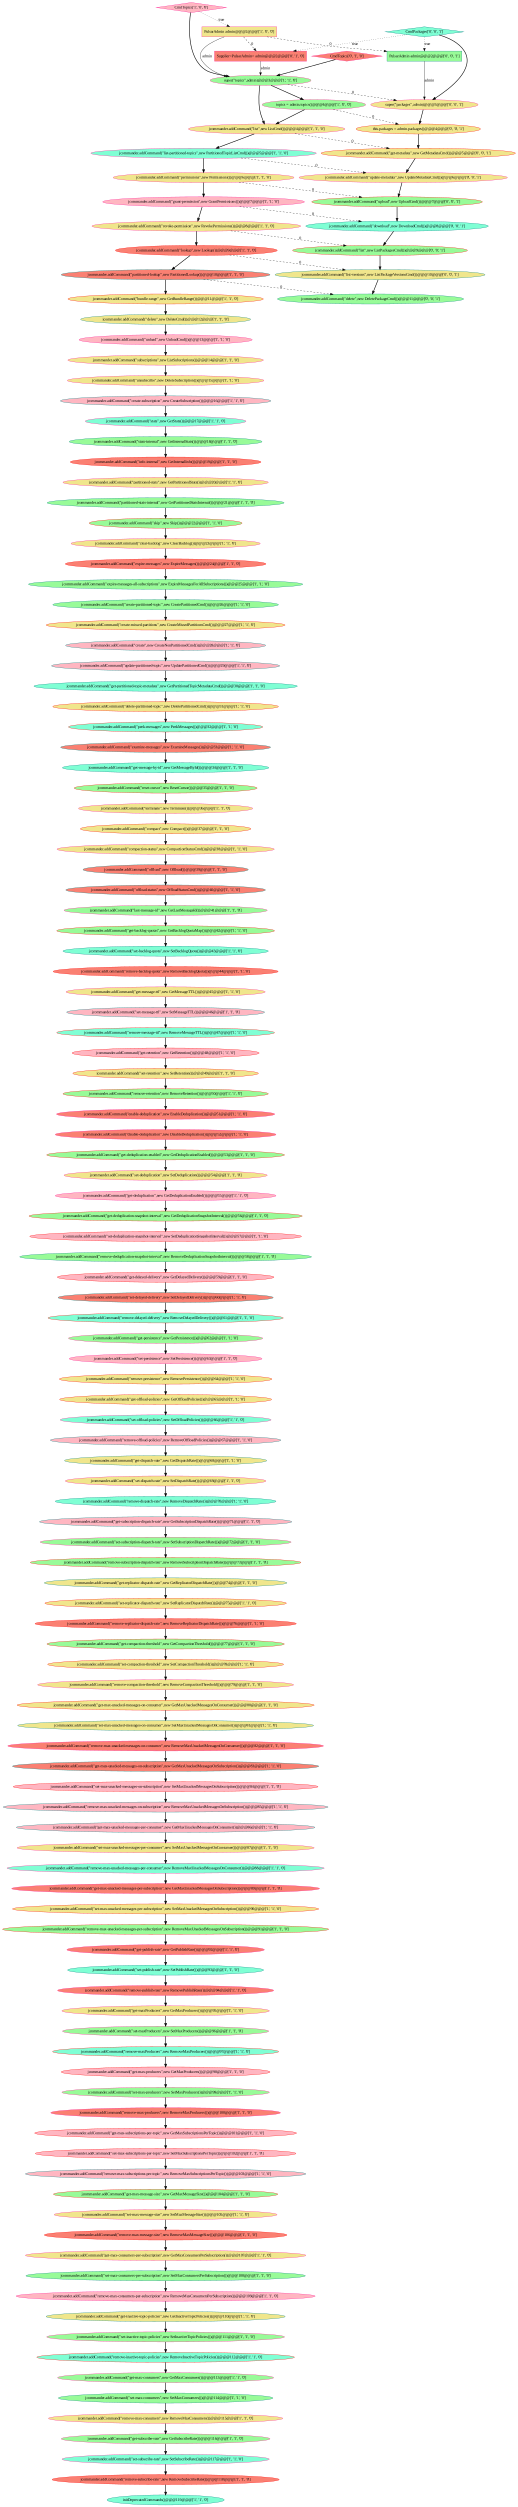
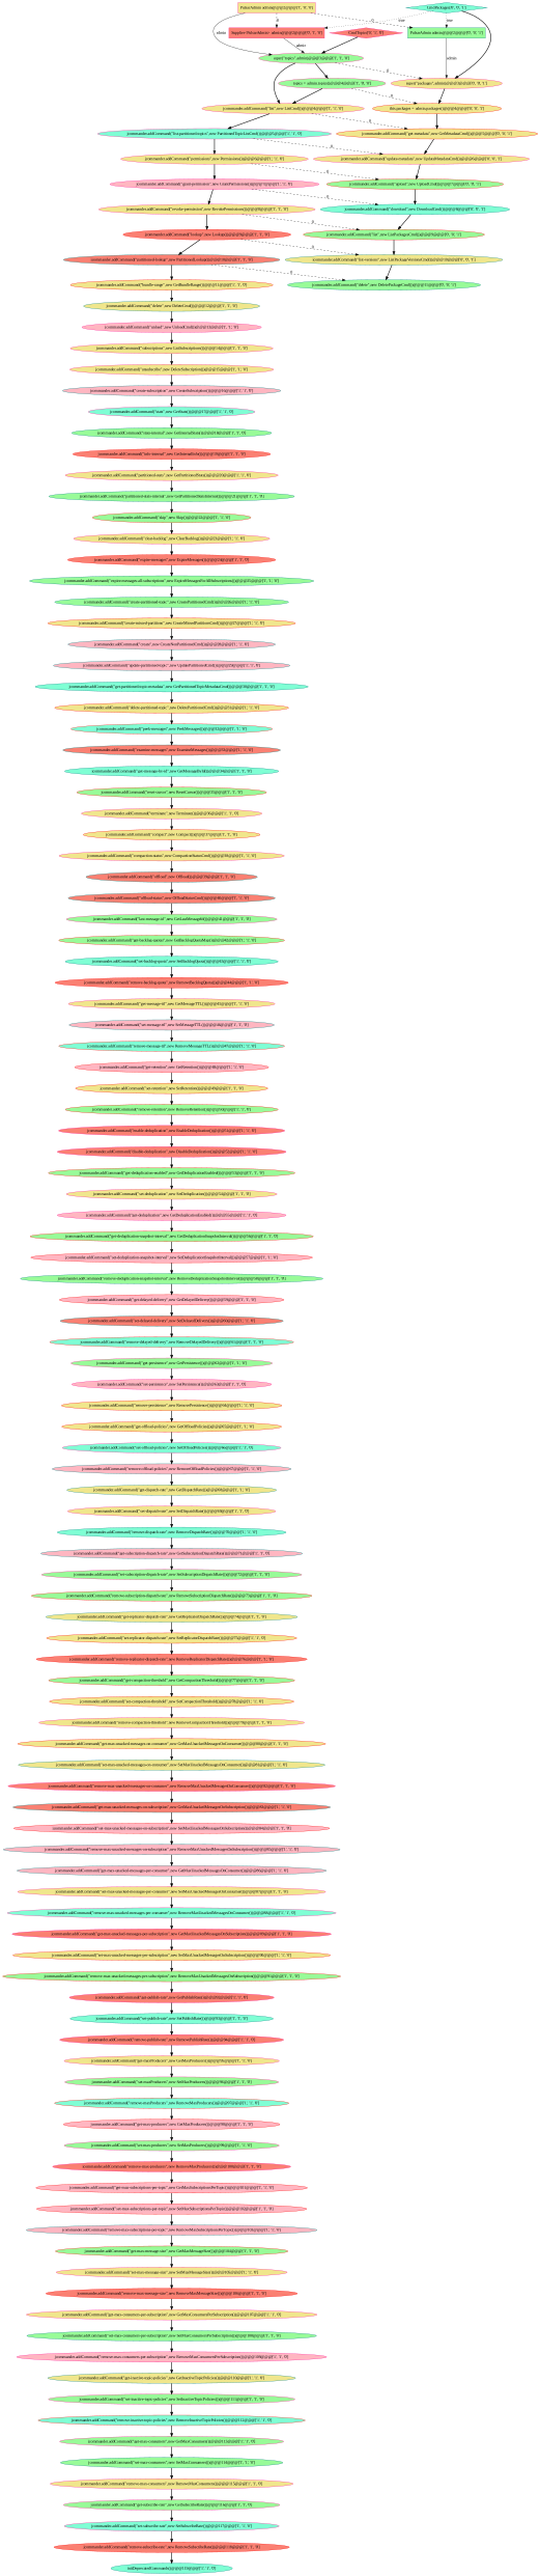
  digraph {
    fontname="Liberation Serif"
    node [color=deeppink fillcolor=khaki fontname="Liberation Serif" shape=ellipse style=filled]
    edge [fontname="Liberation Serif" style=bold]
    n1 [color=teal fillcolor=lightpink label="jcommander.addCommand(\"remove-offload-policies\",new RemoveOffloadPolicies())@@@67@@@['1', '1', '0']"]
    n2 [color=teal label="jcommander.addCommand(\"get-dispatch-rate\",new GetDispatchRate())@@@68@@@['1', '1', '0']"]
    n3 [label="jcommander.addCommand(\"set-dispatch-rate\",new SetDispatchRate())@@@69@@@['1', '1', '0']"]
    n4 [color=teal fillcolor=lightpink label="jcommander.addCommand(\"remove-max-unacked-messages-on-subscription\",new RemoveMaxUnackedMessagesOnSubscription())@@@85@@@['1', '1', '0']"]
    n5 [color=teal fillcolor=lightpink label="jcommander.addCommand(\"get-max-unacked-messages-per-consumer\",new GetMaxUnackedMessagesOnConsumer())@@@86@@@['1', '1', '0']"]
    n6 [label="jcommander.addCommand(\"set-max-unacked-messages-per-consumer\",new SetMaxUnackedMessagesOnConsumer())@@@87@@@['1', '1', '0']"]
    n7 [color=red fillcolor=salmon label="jcommander.addCommand(\"remove-subscribe-rate\",new RemoveSubscribeRate())@@@118@@@['1', '1', '0']"]
    n8 [color=teal fillcolor=aquamarine label="initDeprecatedCommands()@@@119@@@['1', '1', '0']"]
    n9 [color=red fillcolor=salmon label="jcommander.addCommand(\"remove-replicator-dispatch-rate\",new RemoveReplicatorDispatchRate())@@@76@@@['1', '1', '0']"]
    n10 [color=red fillcolor=palegreen label="jcommander.addCommand(\"get-compaction-threshold\",new GetCompactionThreshold())@@@77@@@['1', '1', '0']"]
    n11 [color=red label="jcommander.addCommand(\"set-compaction-threshold\",new SetCompactionThreshold())@@@78@@@['1', '1', '0']"]
-   n12 [fillcolor=lightpink label="CmdTopics['1', '0', '0']" shape=diamond]
    n13 [label="PulsarAdmin admin@@@2@@@['1', '0', '0']" shape=box]
    n14 [fillcolor=palegreen label="super(\"topics\",admin)@@@3@@@['1', '1', '0']"]
    n15 [fillcolor=salmon label="Supplier<PulsarAdmin> admin@@@2@@@['0', '1', '0']" shape=box]
    n16 [color=teal fillcolor=palegreen label="PulsarAdmin admin@@@2@@@['0', '0', '1']" shape=box]
    n17 [fillcolor=palegreen label="topics = admin.topics()@@@4@@@['1', '0', '0']"]
    n18 [label="jcommander.addCommand(\"list\",new ListCmd())@@@4@@@['1', '1', '0']"]
    n19 [label="super(\"packages\",admin)@@@3@@@['0', '0', '1']"]
    n20 [color=red fillcolor=aquamarine label="jcommander.addCommand(\"remove-delayed-delivery\",new RemoveDelayedDelivery())@@@61@@@['1', '1', '0']"]
    n21 [fillcolor=palegreen label="jcommander.addCommand(\"get-persistence\",new GetPersistence())@@@62@@@['1', '1', '0']"]
    n22 [fillcolor=lightpink label="jcommander.addCommand(\"set-persistence\",new SetPersistence())@@@63@@@['1', '1', '0']"]
    n23 [color=red fillcolor=salmon label="jcommander.addCommand(\"info-internal\",new GetInternalInfo())@@@19@@@['1', '1', '0']"]
    n24 [label="jcommander.addCommand(\"partitioned-stats\",new GetPartitionedStats())@@@20@@@['1', '1', '0']"]
    n25 [color=teal fillcolor=palegreen label="jcommander.addCommand(\"partitioned-stats-internal\",new GetPartitionedStatsInternal())@@@21@@@['1', '1', '0']"]
    n26 [fillcolor=aquamarine label="jcommander.addCommand(\"remove-max-unacked-messages-per-consumer\",new RemoveMaxUnackedMessagesOnConsumer())@@@88@@@['1', '1', '0']"]
    n27 [label="jcommander.addCommand(\"get-message-ttl\",new GetMessageTTL())@@@45@@@['1', '1', '0']"]
    n28 [color=teal fillcolor=lightpink label="jcommander.addCommand(\"set-message-ttl\",new SetMessageTTL())@@@46@@@['1', '1', '0']"]
    n29 [color=red fillcolor=aquamarine label="jcommander.addCommand(\"remove-message-ttl\",new RemoveMessageTTL())@@@47@@@['1', '1', '0']"]
    n30 [color=red label="jcommander.addCommand(\"get-offload-policies\",new GetOffloadPolicies())@@@65@@@['1', '1', '0']"]
    n31 [fillcolor=aquamarine label="jcommander.addCommand(\"set-offload-policies\",new SetOffloadPolicies())@@@66@@@['1', '1', '0']"]
    n32 [color=red fillcolor=salmon label="jcommander.addCommand(\"remove-backlog-quota\",new RemoveBacklogQuota())@@@44@@@['1', '1', '0']"]
    n33 [color=teal fillcolor=salmon label="jcommander.addCommand(\"offload-status\",new OffloadStatusCmd())@@@40@@@['1', '1', '0']"]
    n34 [fillcolor=palegreen label="jcommander.addCommand(\"last-message-id\",new GetLastMessageId())@@@41@@@['1', '1', '0']"]
    n35 [color=red fillcolor=palegreen label="jcommander.addCommand(\"get-backlog-quotas\",new GetBacklogQuotaMap())@@@42@@@['1', '1', '0']"]
    n36 [color=red label="this.packages = admin.packages()@@@4@@@['0', '0', '1']"]
    n37 [color=red label="jcommander.addCommand(\"get-metadata\",new GetMetadataCmd())@@@5@@@['0', '0', '1']"]
    n38 [fillcolor=aquamarine label="jcommander.addCommand(\"list-partitioned-topics\",new PartitionedTopicListCmd())@@@5@@@['1', '1', '0']"]
    n39 [color=red fillcolor=lightpink label="jcommander.addCommand(\"get-retention\",new GetRetention())@@@48@@@['1', '1', '0']"]
    n40 [color=teal fillcolor=salmon label="jcommander.addCommand(\"get-max-unacked-messages-on-subscription\",new GetMaxUnackedMessagesOnSubscription())@@@83@@@['1', '1', '0']"]
    n41 [color=red fillcolor=lightpink label="jcommander.addCommand(\"set-max-unacked-messages-on-subscription\",new SetMaxUnackedMessagesOnSubscription())@@@84@@@['1', '1', '0']"]
    n42 [color=red fillcolor=lightpink label="jcommander.addCommand(\"get-max-producers\",new GetMaxProducers())@@@98@@@['1', '1', '0']"]
    n43 [fillcolor=palegreen label="jcommander.addCommand(\"set-max-producers\",new SetMaxProducers())@@@99@@@['1', '1', '0']"]
    n44 [fillcolor=salmon label="jcommander.addCommand(\"remove-max-producers\",new RemoveMaxProducers())@@@100@@@['1', '1', '0']"]
    n45 [color=red label="jcommander.addCommand(\"compact\",new Compact())@@@37@@@['1', '1', '0']"]
    n46 [label="jcommander.addCommand(\"compaction-status\",new CompactionStatusCmd())@@@38@@@['1', '1', '0']"]
    n47 [color=teal fillcolor=salmon label="jcommander.addCommand(\"offload\",new Offload())@@@39@@@['1', '1', '0']"]
    n48 [fillcolor=palegreen label="jcommander.addCommand(\"get-max-consumers\",new GetMaxConsumers())@@@113@@@['1', '1', '0']"]
    n49 [color=teal fillcolor=palegreen label="jcommander.addCommand(\"set-max-consumers\",new SetMaxConsumers())@@@114@@@['1', '1', '0']"]
    n50 [label="jcommander.addCommand(\"remove-max-consumers\",new RemoveMaxConsumers())@@@115@@@['1', '1', '0']"]
    n51 [color=red fillcolor=aquamarine label="jcommander.addCommand(\"remove-maxProducers\",new RemoveMaxProducers())@@@97@@@['1', '1', '0']"]
    n52 [color=teal fillcolor=aquamarine label="jcommander.addCommand(\"remove-dispatch-rate\",new RemoveDispatchRate())@@@70@@@['1', '1', '0']"]
    n53 [color=teal fillcolor=lightpink label="jcommander.addCommand(\"get-subscription-dispatch-rate\",new GetSubscriptionDispatchRate())@@@71@@@['1', '1', '0']"]
    n54 [color=teal label="jcommander.addCommand(\"list-versions\",new ListPackageVersionsCmd())@@@10@@@['0', '0', '1']"]
    n55 [color=teal fillcolor=palegreen label="jcommander.addCommand(\"delete\",new DeletePackageCmd())@@@11@@@['0', '0', '1']"]
    n56 [color=red fillcolor=lightpink label="jcommander.addCommand(\"get-max-subscriptions-per-topic\",new GetMaxSubscriptionsPerTopic())@@@101@@@['1', '1', '0']"]
    n57 [color=red label="jcommander.addCommand(\"bundle-range\",new GetBundleRange())@@@11@@@['1', '1', '0']"]
    n58 [color=teal label="jcommander.addCommand(\"delete\",new DeleteCmd())@@@12@@@['1', '1', '0']"]
    n59 [fillcolor=lightpink label="jcommander.addCommand(\"unload\",new UnloadCmd())@@@13@@@['1', '1', '0']"]
    n60 [color=red fillcolor=aquamarine label="jcommander.addCommand(\"peek-messages\",new PeekMessages())@@@32@@@['1', '1', '0']"]
    n61 [color=teal fillcolor=salmon label="jcommander.addCommand(\"examine-messages\",new ExamineMessages())@@@33@@@['1', '1', '0']"]
    n62 [color=teal fillcolor=aquamarine label="jcommander.addCommand(\"get-message-by-id\",new GetMessageById())@@@34@@@['1', '1', '0']"]
    n63 [color=red fillcolor=palegreen label="jcommander.addCommand(\"reset-cursor\",new ResetCursor())@@@35@@@['1', '1', '0']"]
    n64 [label="jcommander.addCommand(\"terminate\",new Terminate())@@@36@@@['1', '1', '0']"]
    n65 [label="jcommander.addCommand(\"get-max-consumers-per-subscription\",new GetMaxConsumersPerSubscription())@@@107@@@['1', '1', '0']"]
    n66 [color=teal fillcolor=palegreen label="jcommander.addCommand(\"set-max-consumers-per-subscription\",new SetMaxConsumersPerSubscription())@@@108@@@['1', '1', '0']"]
    n67 [fillcolor=lightpink label="jcommander.addCommand(\"remove-max-consumers-per-subscription\",new RemoveMaxConsumersPerSubscription())@@@109@@@['1', '1', '0']"]
    n68 [fillcolor=aquamarine label="jcommander.addCommand(\"stats\",new GetStats())@@@17@@@['1', '1', '0']"]
    n69 [color=teal fillcolor=palegreen label="jcommander.addCommand(\"stats-internal\",new GetInternalStats())@@@18@@@['1', '1', '0']"]
    n70 [color=red fillcolor=salmon label="jcommander.addCommand(\"expire-messages\",new ExpireMessages())@@@24@@@['1', '1', '0']"]
    n71 [color=teal fillcolor=palegreen label="jcommander.addCommand(\"expire-messages-all-subscriptions\",new ExpireMessagesForAllSubscriptions())@@@25@@@['1', '1', '0']"]
    n72 [color=teal fillcolor=palegreen label="jcommander.addCommand(\"create-partitioned-topic\",new CreatePartitionedCmd())@@@26@@@['1', '1', '0']"]
    n73 [color=teal label="jcommander.addCommand(\"get-inactive-topic-policies\",new GetInactiveTopicPolicies())@@@110@@@['1', '1', '0']"]
    n74 [fillcolor=palegreen label="jcommander.addCommand(\"set-inactive-topic-policies\",new SetInactiveTopicPolicies())@@@111@@@['1', '1', '0']"]
    n75 [color=teal fillcolor=palegreen label="jcommander.addCommand(\"remove-deduplication-snapshot-interval\",new RemoveDeduplicationSnapshotInterval())@@@58@@@['1', '1', '0']"]
    n76 [color=red fillcolor=lightpink label="jcommander.addCommand(\"get-delayed-delivery\",new GetDelayedDelivery())@@@59@@@['1', '1', '0']"]
    n77 [color=teal fillcolor=salmon label="jcommander.addCommand(\"set-delayed-delivery\",new SetDelayedDelivery())@@@60@@@['1', '1', '0']"]
    n78 [color=red fillcolor=palegreen label="jcommander.addCommand(\"get-max-message-size\",new GetMaxMessageSize())@@@104@@@['1', '1', '0']"]
    n79 [label="jcommander.addCommand(\"set-max-message-size\",new SetMaxMessageSize())@@@105@@@['1', '1', '0']"]
    n80 [color=red fillcolor=salmon label="jcommander.addCommand(\"remove-max-message-size\",new RemoveMaxMessageSize())@@@106@@@['1', '1', '0']"]
    n81 [label="jcommander.addCommand(\"update-metadata\",new UpdateMetadataCmd())@@@6@@@['0', '0', '1']"]
    n82 [label="jcommander.addCommand(\"subscriptions\",new ListSubscriptions())@@@14@@@['1', '1', '0']"]
    n83 [label="jcommander.addCommand(\"unsubscribe\",new DeleteSubscription())@@@15@@@['1', '1', '0']"]
    n84 [fillcolor=salmon label="jcommander.addCommand(\"enable-deduplication\",new EnableDeduplication())@@@51@@@['1', '1', '0']"]
    n85 [fillcolor=salmon label="jcommander.addCommand(\"disable-deduplication\",new DisableDeduplication())@@@52@@@['1', '1', '0']"]
    n86 [color=red fillcolor=palegreen label="jcommander.addCommand(\"get-deduplication-enabled\",new GetDeduplicationEnabled())@@@53@@@['1', '1', '0']"]
    n87 [color=red fillcolor=palegreen label="jcommander.addCommand(\"remove-subscription-dispatch-rate\",new RemoveSubscriptionDispatchRate())@@@73@@@['1', '1', '0']"]
    n88 [color=teal label="jcommander.addCommand(\"get-replicator-dispatch-rate\",new GetReplicatorDispatchRate())@@@74@@@['1', '1', '0']"]
    n89 [color=red label="jcommander.addCommand(\"set-replicator-dispatch-rate\",new SetReplicatorDispatchRate())@@@75@@@['1', '1', '0']"]
    n90 [color=red fillcolor=palegreen label="jcommander.addCommand(\"list\",new ListPackagesCmd())@@@9@@@['0', '0', '1']"]
    n91 [color=red fillcolor=palegreen label="jcommander.addCommand(\"remove-retention\",new RemoveRetention())@@@50@@@['1', '1', '0']"]
    n92 [color=red label="jcommander.addCommand(\"create-missed-partitions\",new CreateMissedPartitionsCmd())@@@27@@@['1', '1', '0']"]
    n93 [color=teal fillcolor=lightpink label="jcommander.addCommand(\"create\",new CreateNonPartitionedCmd())@@@28@@@['1', '1', '0']"]
    n94 [color=teal label="jcommander.addCommand(\"set-max-unacked-messages-on-consumer\",new SetMaxUnackedMessagesOnConsumer())@@@81@@@['1', '1', '0']"]
    n95 [fillcolor=salmon label="jcommander.addCommand(\"remove-max-unacked-messages-on-consumer\",new RemoveMaxUnackedMessagesOnConsumer())@@@82@@@['1', '1', '0']"]
    n96 [color=red fillcolor=lightpink label="jcommander.addCommand(\"set-max-subscriptions-per-topic\",new SetMaxSubscriptionsPerTopic())@@@102@@@['1', '1', '0']"]
    n97 [color=teal fillcolor=lightpink label="jcommander.addCommand(\"remove-max-subscriptions-per-topic\",new RemoveMaxSubscriptionsPerTopic())@@@103@@@['1', '1', '0']"]
    n98 [label="jcommander.addCommand(\"permissions\",new Permissions())@@@6@@@['1', '1', '0']"]
    n99 [color=red label="jcommander.addCommand(\"set-retention\",new SetRetention())@@@49@@@['1', '1', '0']"]
    n100 [color=red fillcolor=palegreen label="jcommander.addCommand(\"skip\",new Skip())@@@22@@@['1', '1', '0']"]
    n101 [label="jcommander.addCommand(\"clear-backlog\",new ClearBacklog())@@@23@@@['1', '1', '0']"]
    n102 [color=red fillcolor=palegreen label="jcommander.addCommand(\"upload\",new UploadCmd())@@@7@@@['0', '0', '1']"]
    n103 [fillcolor=lightpink label="jcommander.addCommand(\"grant-permission\",new GrantPermissions())@@@7@@@['1', '1', '0']"]
    n104 [color=teal fillcolor=aquamarine label="jcommander.addCommand(\"download\",new DownloadCmd())@@@8@@@['0', '0', '1']"]
    n105 [label="jcommander.addCommand(\"revoke-permission\",new RevokePermissions())@@@8@@@['1', '1', '0']"]
    n106 [color=teal fillcolor=lightpink label="jcommander.addCommand(\"create-subscription\",new CreateSubscription())@@@16@@@['1', '1', '0']"]
    n107 [fillcolor=salmon label="jcommander.addCommand(\"get-max-unacked-messages-per-subscription\",new GetMaxUnackedMessagesOnSubscription())@@@89@@@['1', '1', '0']"]
    n108 [color=red label="jcommander.addCommand(\"set-max-unacked-messages-per-subscription\",new SetMaxUnackedMessagesOnSubscription())@@@90@@@['1', '1', '0']"]
    n109 [fillcolor=aquamarine label="jcommander.addCommand(\"set-subscribe-rate\",new SetSubscribeRate())@@@117@@@['1', '1', '0']"]
    n110 [color=red label="jcommander.addCommand(\"get-max-unacked-messages-on-consumer\",new GetMaxUnackedMessagesOnConsumer())@@@80@@@['1', '1', '0']"]
    n111 [color=teal fillcolor=aquamarine label="jcommander.addCommand(\"set-publish-rate\",new SetPublishRate())@@@93@@@['1', '1', '0']"]
    n112 [fillcolor=salmon label="jcommander.addCommand(\"remove-publish-rate\",new RemovePublishRate())@@@94@@@['1', '1', '0']"]
    n113 [label="jcommander.addCommand(\"get-maxProducers\",new GetMaxProducers())@@@95@@@['1', '1', '0']"]
    n114 [color=teal fillcolor=lightpink label="jcommander.addCommand(\"update-partitioned-topic\",new UpdatePartitionedCmd())@@@29@@@['1', '1', '0']"]
    n115 [color=red fillcolor=palegreen label="jcommander.addCommand(\"remove-max-unacked-messages-per-subscription\",new RemoveMaxUnackedMessagesOnSubscription())@@@91@@@['1', '1', '0']"]
    n116 [color=red fillcolor=salmon label="jcommander.addCommand(\"lookup\",new Lookup())@@@9@@@['1', '1', '0']"]
    n117 [color=teal fillcolor=salmon label="jcommander.addCommand(\"partitioned-lookup\",new PartitionedLookup())@@@10@@@['1', '1', '0']"]
    n118 [color=red fillcolor=lightpink label="jcommander.addCommand(\"set-deduplication-snapshot-interval\",new SetDeduplicationSnapshotInterval())@@@57@@@['1', '1', '0']"]
    n119 [label="jcommander.addCommand(\"remove-compaction-threshold\",new RemoveCompactionThreshold())@@@79@@@['1', '1', '0']"]
    n120 [color=red label="jcommander.addCommand(\"remove-persistence\",new RemovePersistence())@@@64@@@['1', '1', '0']"]
    n121 [color=teal fillcolor=aquamarine label="jcommander.addCommand(\"get-partitioned-topic-metadata\",new GetPartitionedTopicMetadataCmd())@@@30@@@['1', '1', '0']"]
    n122 [color=teal fillcolor=aquamarine label="jcommander.addCommand(\"set-backlog-quota\",new SetBacklogQuota())@@@43@@@['1', '1', '0']"]
    n123 [label="jcommander.addCommand(\"set-deduplication\",new SetDeduplication())@@@54@@@['1', '1', '0']"]
    n124 [fillcolor=palegreen label="jcommander.addCommand(\"set-maxProducers\",new SetMaxProducers())@@@96@@@['1', '1', '0']"]
    n125 [fillcolor=palegreen label="jcommander.addCommand(\"get-subscribe-rate\",new GetSubscribeRate())@@@116@@@['1', '1', '0']"]
    n126 [color=red fillcolor=aquamarine label="jcommander.addCommand(\"remove-inactive-topic-policies\",new RemoveInactiveTopicPolicies())@@@112@@@['1', '1', '0']"]
    n127 [color=red fillcolor=palegreen label="jcommander.addCommand(\"get-deduplication-snapshot-interval\",new GetDeduplicationSnapshotInterval())@@@56@@@['1', '1', '0']"]
    n128 [color=red label="jcommander.addCommand(\"delete-partitioned-topic\",new DeletePartitionedCmd())@@@31@@@['1', '1', '0']"]
    n129 [fillcolor=salmon label="jcommander.addCommand(\"get-publish-rate\",new GetPublishRate())@@@92@@@['1', '1', '0']"]
    n130 [fillcolor=lightpink label="jcommander.addCommand(\"get-deduplication\",new GetDeduplicationEnabled())@@@55@@@['1', '1', '0']"]
    n131 [color=teal fillcolor=aquamarine label="CmdPackages['0', '0', '1']" shape=diamond]
    n132 [fillcolor=palegreen label="jcommander.addCommand(\"set-subscription-dispatch-rate\",new SetSubscriptionDispatchRate())@@@72@@@['1', '1', '0']"]
    n133 [fillcolor=salmon label="CmdTopics['0', '1', '0']" shape=diamond]
    n1 -> n2
    n2 -> n3
    n3 -> n52
    n4 -> n5
    n5 -> n6
    n6 -> n26
    n7 -> n8
    n9 -> n10
    n10 -> n11
    n11 -> n119
-   n12 -> n13 [label=true style=dotted]
-   n12 -> n14
    n13 -> n14 [label=admin style=solid]
    n13 -> n15 [label=0 style=dashed]
    n13 -> n16 [label=0 style=dashed]
    n14 -> n17
    n14 -> n18
    n14 -> n19 [label=0 style=dashed]
    n15 -> n14 [label=admin style=solid]
    n16 -> n19 [label=admin style=solid]
    n17 -> n18
    n17 -> n36 [label=0 style=dashed]
    n18 -> n37 [label=0 style=dashed]
    n18 -> n38
    n19 -> n36
    n20 -> n21
    n21 -> n22
    n22 -> n120
    n23 -> n24
    n24 -> n25
    n25 -> n100
    n26 -> n107
    n27 -> n28
    n28 -> n29
    n29 -> n39
    n30 -> n31
    n31 -> n1
    n32 -> n27
    n33 -> n34
    n34 -> n35
    n35 -> n122
    n36 -> n37
    n37 -> n81
    n38 -> n81 [label=0 style=dashed]
    n38 -> n98
    n39 -> n99
    n40 -> n41
    n41 -> n4
    n42 -> n43
    n43 -> n44
    n44 -> n56
    n45 -> n46
    n46 -> n47
    n47 -> n33
    n48 -> n49
    n49 -> n50
    n50 -> n125
    n51 -> n42
    n52 -> n53
    n53 -> n132
    n54 -> n55
    n56 -> n96
    n57 -> n58
    n58 -> n59
    n59 -> n82
    n60 -> n61
    n61 -> n62
    n62 -> n63
    n63 -> n64
    n64 -> n45
    n65 -> n66
    n66 -> n67
    n67 -> n73
    n68 -> n69
    n69 -> n23
    n70 -> n71
    n71 -> n72
    n72 -> n92
    n73 -> n74
    n74 -> n126
    n75 -> n76
    n76 -> n77
    n77 -> n20
    n78 -> n79
    n79 -> n80
    n80 -> n65
    n81 -> n102
    n82 -> n83
    n83 -> n106
    n84 -> n85
    n85 -> n86
    n86 -> n123
    n87 -> n88
    n88 -> n89
    n89 -> n9
    n90 -> n54
    n91 -> n84
    n92 -> n93
    n93 -> n114
    n94 -> n95
    n95 -> n40
    n96 -> n97
    n97 -> n78
    n98 -> n102 [label=0 style=dashed]
    n98 -> n103
    n99 -> n91
    n100 -> n101
    n101 -> n70
    n102 -> n104
    n103 -> n104 [label=0 style=dashed]
    n103 -> n105
    n104 -> n90
    n105 -> n90 [label=0 style=dashed]
    n105 -> n116
    n106 -> n68
    n107 -> n108
    n108 -> n115
    n109 -> n7
    n110 -> n94
    n111 -> n112
    n112 -> n113
    n113 -> n124
    n114 -> n121
    n115 -> n129
    n116 -> n54 [label=0 style=dashed]
    n116 -> n117
    n117 -> n55 [label=0 style=dashed]
    n117 -> n57
    n118 -> n75
    n119 -> n110
    n120 -> n30
    n121 -> n128
    n122 -> n32
    n123 -> n130
    n124 -> n51
    n125 -> n109
    n126 -> n48
    n127 -> n118
    n128 -> n60
    n129 -> n111
    n130 -> n127
    n131 -> n15 [label=true style=dotted]
    n131 -> n16 [label=true style=dotted]
    n131 -> n19
    n132 -> n87
    n133 -> n14
  }
